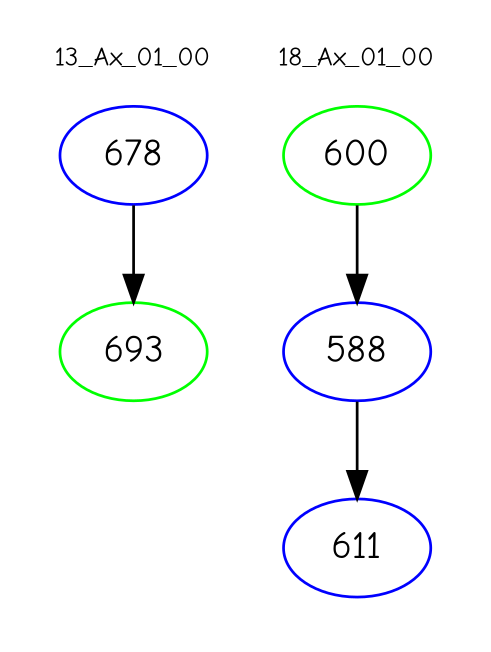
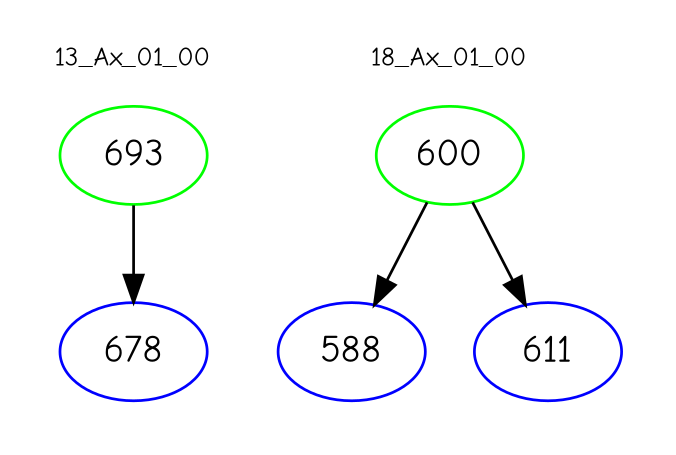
  digraph {
    fontname="Comic Neue"
    node [color=blue fontname="Comic Neue"]
    edge [color=black fontname="Comic Neue"]
    n1 [color=green label=693]
    n2 [label=678]
    n3 [color=green label=600]
    n4 [label=588]
    n5 [label=611]
    subgraph cluster_1 {
      color=white
      fontsize=10
      label="13_Ax_01_00"
      n1
      n2
    }
    subgraph cluster_2 {
      color=white
      fontsize=10
      label="18_Ax_01_00"
      n3
      n4
      n5
    }
-   n2 -> n1
+   n1 -> n2
    n3 -> n4
-   n4 -> n5
+   n3 -> n5
  }
